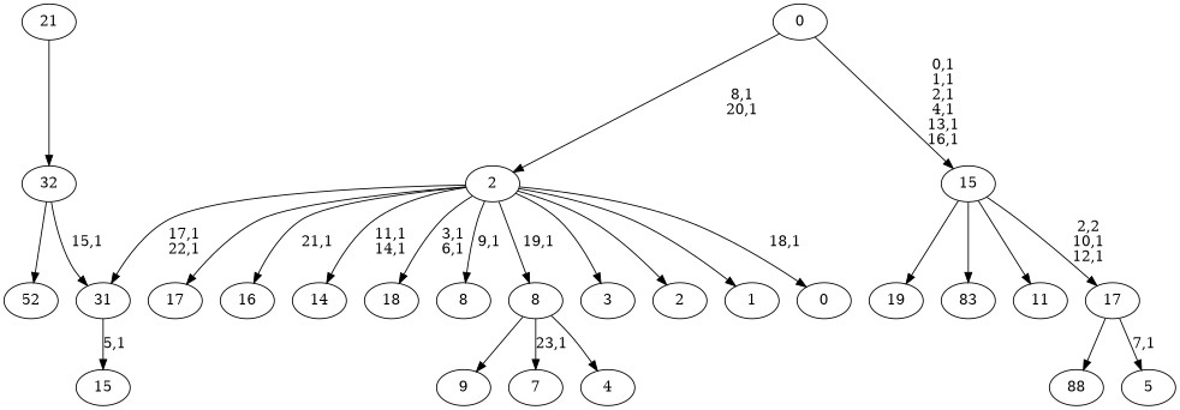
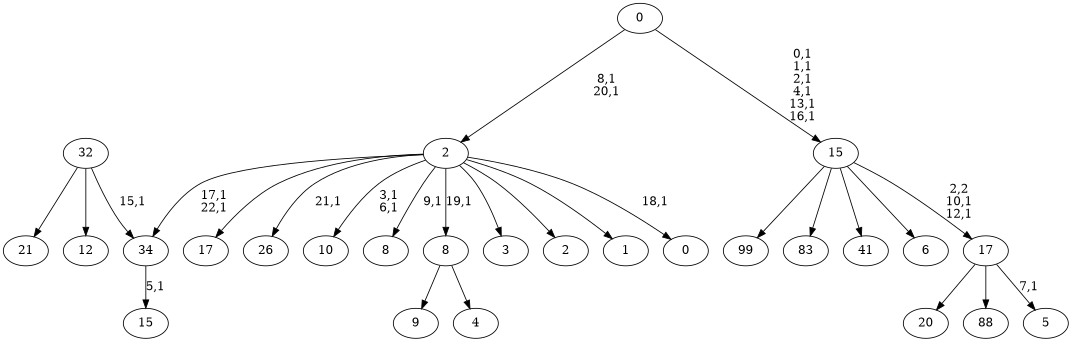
  digraph {
    n1 [label=21]
-   n3 [label=19]
+   n2 [label=20]
+   n3 [label=99]
    n4 [label=88]
    n5 [label=17]
-   n6 [label=16]
+   n6 [label=26]
    n7 [label=15]
-   n8 [label=14]
    n9 [label=83]
-   n10 [label=52]
+   n10 [label=12]
    32
-   31
-   n13 [label=11]
-   n14 [label=18]
+   31 [label=34]
+   n13 [label=41]
+   n14 [label=10]
    n15 [label=9]
    n16 [label=8]
-   n17 [label=7]
+   n18 [label=6]
    n19 [label=5]
    17
    15
    n22 [label=4]
    8
    n24 [label=3]
    n25 [label=2]
    n26 [label=1]
    n27 [label=0]
    2
    0
-   n1 -> 32
+   32 -> n1
    32 -> n10
    32 -> 31 [label="15,1"]
    31 -> n7 [label="5,1"]
+   17 -> n2
    17 -> n4
    17 -> n19 [label="7,1"]
    15 -> n3
    15 -> n9
    15 -> n13
+   15 -> n18
    15 -> 17 [label="2,2\n10,1\n12,1"]
    8 -> n15
-   8 -> n17 [label="23,1"]
    8 -> n22
    2 -> n5
    2 -> n6 [label="21,1"]
-   2 -> n8 [label="11,1\n14,1"]
    2 -> 31 [label="17,1\n22,1"]
    2 -> n14 [label="3,1\n6,1"]
    2 -> n16 [label="9,1"]
    2 -> 8 [label="19,1"]
    2 -> n24
    2 -> n25
    2 -> n26
    2 -> n27 [label="18,1"]
    0 -> 15 [label="0,1\n1,1\n2,1\n4,1\n13,1\n16,1"]
    0 -> 2 [label="8,1\n20,1"]
  }
